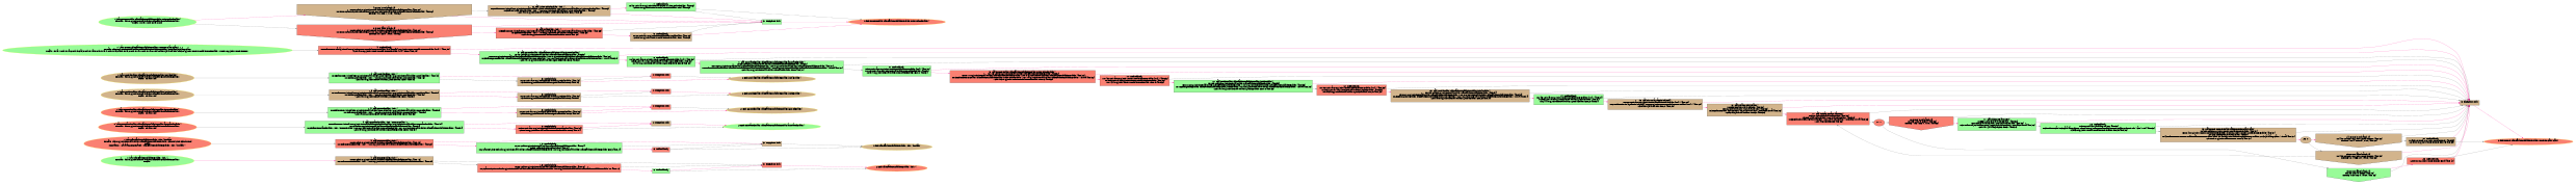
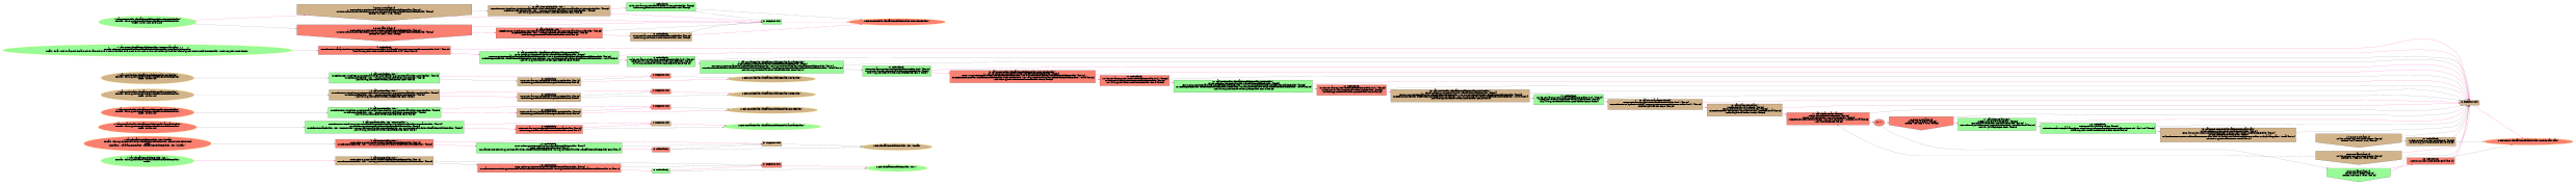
  digraph {
    rankdir=LR
    node [fillcolor=tan style=filled shape=box]
    edge [color=deeppink]
    n1 [color=yellow fillcolor=palegreen label="1: Start AllDefaultPossibilitiesBuilder.<init>()\nFormals:  this:org.junit.internal.builders.AllDefaultPossibilitiesBuilder*\nLocals:  \n  " shape=""]
    n2 [label="4:  Call RunnerBuilder.<init>() \n   n$0=*&this:org.junit.internal.builders.AllDefaultPossibilitiesBuilder* [line 15]\n  n$1=_fun_RunnerBuilder.<init>()(n$0:org.junit.internal.builders.AllDefaultPossibilitiesBuilder*) [line 15]\n "]
    n3 [fillcolor=salmon label="3:  exceptions sink \n  "]
    n4 [fillcolor=salmon label="5:  method_body \n   n$2=*&this:org.junit.internal.builders.AllDefaultPossibilitiesBuilder* [line 16]\n  *n$2.canUseSuiteMethod:org.junit.internal.builders.AllDefaultPossibilitiesBuilder(root org.junit.internal.builders.AllDefaultPossibilitiesBuilder)=1 [line 16]\n "]
-   n5 [color=yellow fillcolor=salmon label="2: Exit AllDefaultPossibilitiesBuilder.<init>() \n  " shape=""]
+   n5 [color=yellow fillcolor=palegreen label="2: Exit AllDefaultPossibilitiesBuilder.<init>() \n  " shape=""]
    n6 [fillcolor=palegreen label="6:  method_body \n  "]
    n7 [color=yellow fillcolor=salmon label="1: Start AllDefaultPossibilitiesBuilder.<init>(boolean)\nFormals:  this:org.junit.internal.builders.AllDefaultPossibilitiesBuilder* canUseSuiteMethod:_Bool\nLocals: \nAnnotation: <_java.lang.Deprecated> AllDefaultPossibilitiesBuilder.<init>(boolean)() \n  " shape=""]
    n8 [fillcolor=salmon label="4:  Call RunnerBuilder.<init>() \n   n$0=*&this:org.junit.internal.builders.AllDefaultPossibilitiesBuilder* [line 23]\n  n$1=_fun_RunnerBuilder.<init>()(n$0:org.junit.internal.builders.AllDefaultPossibilitiesBuilder*) [line 23]\n "]
    n9 [label="3:  exceptions sink \n  "]
    n10 [fillcolor=palegreen label="5:  method_body \n   n$2=*&this:org.junit.internal.builders.AllDefaultPossibilitiesBuilder* [line 24]\n  n$3=*&canUseSuiteMethod:_Bool [line 24]\n  *n$2.canUseSuiteMethod:org.junit.internal.builders.AllDefaultPossibilitiesBuilder(root org.junit.internal.builders.AllDefaultPossibilitiesBuilder)=n$3 [line 24]\n "]
    n11 [color=yellow label="2: Exit AllDefaultPossibilitiesBuilder.<init>(boolean) \n  " shape=""]
    n12 [fillcolor=salmon label="6:  method_body \n  "]
    n13 [color=yellow fillcolor=salmon label="1: Start AnnotatedBuilder AllDefaultPossibilitiesBuilder.annotatedBuilder()\nFormals:  this:org.junit.internal.builders.AllDefaultPossibilitiesBuilder*\nLocals:  $irvar0:void \n  " shape=""]
    n14 [fillcolor=palegreen label="4:  Call AnnotatedBuilder.<init>(RunnerBuilder) \n   n$0=_fun___new(sizeof(t=org.junit.internal.builders.AnnotatedBuilder):org.junit.internal.builders.AnnotatedBuilder*) [line 54]\n  n$1=*&this:org.junit.internal.builders.AllDefaultPossibilitiesBuilder* [line 54]\n  n$2=_fun_AnnotatedBuilder.<init>(RunnerBuilder)(n$0:org.junit.internal.builders.AnnotatedBuilder*,n$1:org.junit.internal.builders.AllDefaultPossibilitiesBuilder*) [line 54]\n  *&$irvar0:org.junit.internal.builders.AnnotatedBuilder*=n$0 [line 54]\n "]
    n15 [label="3:  exceptions sink \n  "]
    n16 [fillcolor=salmon label="5:  method_body \n   n$3=*&$irvar0:org.junit.internal.builders.AnnotatedBuilder* [line 54]\n  *&return:org.junit.internal.builders.AnnotatedBuilder*=n$3 [line 54]\n "]
    n17 [color=yellow fillcolor=palegreen label="2: Exit AnnotatedBuilder AllDefaultPossibilitiesBuilder.annotatedBuilder() \n  " shape=""]
    n18 [color=yellow fillcolor=salmon label="1: Start IgnoredBuilder AllDefaultPossibilitiesBuilder.ignoredBuilder()\nFormals:  this:org.junit.internal.builders.AllDefaultPossibilitiesBuilder*\nLocals:  $irvar0:void \n  " shape=""]
    n19 [fillcolor=palegreen label="4:  Call IgnoredBuilder.<init>() \n   n$0=_fun___new(sizeof(t=org.junit.internal.builders.IgnoredBuilder):org.junit.internal.builders.IgnoredBuilder*) [line 58]\n  n$1=_fun_IgnoredBuilder.<init>()(n$0:org.junit.internal.builders.IgnoredBuilder*) [line 58]\n  *&$irvar0:org.junit.internal.builders.IgnoredBuilder*=n$0 [line 58]\n "]
    n20 [fillcolor=salmon label="3:  exceptions sink \n  "]
    n21 [label="5:  method_body \n   n$2=*&$irvar0:org.junit.internal.builders.IgnoredBuilder* [line 58]\n  *&return:org.junit.internal.builders.IgnoredBuilder*=n$2 [line 58]\n "]
    n22 [color=yellow label="2: Exit IgnoredBuilder AllDefaultPossibilitiesBuilder.ignoredBuilder() \n  " shape=""]
    n23 [color=yellow label="1: Start JUnit3Builder AllDefaultPossibilitiesBuilder.junit3Builder()\nFormals:  this:org.junit.internal.builders.AllDefaultPossibilitiesBuilder*\nLocals:  $irvar0:void \n  " shape=""]
    n24 [label="4:  Call JUnit3Builder.<init>() \n   n$0=_fun___new(sizeof(t=org.junit.internal.builders.JUnit3Builder):org.junit.internal.builders.JUnit3Builder*) [line 50]\n  n$1=_fun_JUnit3Builder.<init>()(n$0:org.junit.internal.builders.JUnit3Builder*) [line 50]\n  *&$irvar0:org.junit.internal.builders.JUnit3Builder*=n$0 [line 50]\n "]
    n25 [fillcolor=salmon label="3:  exceptions sink \n  "]
    n26 [label="5:  method_body \n   n$2=*&$irvar0:org.junit.internal.builders.JUnit3Builder* [line 50]\n  *&return:org.junit.internal.builders.JUnit3Builder*=n$2 [line 50]\n "]
    n27 [color=yellow label="2: Exit JUnit3Builder AllDefaultPossibilitiesBuilder.junit3Builder() \n  " shape=""]
    n28 [color=yellow label="1: Start JUnit4Builder AllDefaultPossibilitiesBuilder.junit4Builder()\nFormals:  this:org.junit.internal.builders.AllDefaultPossibilitiesBuilder*\nLocals:  $irvar0:void \n  " shape=""]
    n29 [fillcolor=palegreen label="4:  Call JUnit4Builder.<init>() \n   n$0=_fun___new(sizeof(t=org.junit.internal.builders.JUnit4Builder):org.junit.internal.builders.JUnit4Builder*) [line 46]\n  n$1=_fun_JUnit4Builder.<init>()(n$0:org.junit.internal.builders.JUnit4Builder*) [line 46]\n  *&$irvar0:org.junit.internal.builders.JUnit4Builder*=n$0 [line 46]\n "]
    n30 [fillcolor=salmon label="3:  exceptions sink \n  "]
    n31 [label="5:  method_body \n   n$2=*&$irvar0:org.junit.internal.builders.JUnit4Builder* [line 46]\n  *&return:org.junit.internal.builders.JUnit4Builder*=n$2 [line 46]\n "]
    n32 [color=yellow label="2: Exit JUnit4Builder AllDefaultPossibilitiesBuilder.junit4Builder() \n  " shape=""]
    n33 [color=yellow fillcolor=palegreen label="1: Start Runner AllDefaultPossibilitiesBuilder.runnerForClass(Class)\nFormals:  this:org.junit.internal.builders.AllDefaultPossibilitiesBuilder* testClass:java.lang.Class*\nLocals:  $irvar7:void $irvar6:void $bcvar3:void $irvar5:void $irvar4:void $irvar3:void $irvar2:void $irvar1:void $irvar0:void builders:java.util.List* each:org.junit.runners.model.RunnerBuilder* runner:org.junit.runner.Runner* \n  " shape=""]
    n34 [fillcolor=salmon label="4:  method_body \n   n$0=_fun___new_array(sizeof(t=org.junit.runners.model.RunnerBuilder*[_*_];len=[5]):org.junit.runners.model.RunnerBuilder*[_*_](*)) [line 29]\n  *&$irvar0:org.junit.runners.model.RunnerBuilder*[_*_](*)=n$0 [line 29]\n "]
    n35 [label="3:  exceptions sink \n  "]
    n36 [fillcolor=palegreen label="5:  Call IgnoredBuilder AllDefaultPossibilitiesBuilder.ignoredBuilder() \n   n$1=*&this:org.junit.internal.builders.AllDefaultPossibilitiesBuilder* [line 30]\n  _=*n$1:org.junit.internal.builders.AllDefaultPossibilitiesBuilder*(root org.junit.internal.builders.AllDefaultPossibilitiesBuilder) [line 30]\n  n$3=_fun_IgnoredBuilder AllDefaultPossibilitiesBuilder.ignoredBuilder()(n$1:org.junit.internal.builders.AllDefaultPossibilitiesBuilder*) virtual [line 30]\n  *&$irvar1:org.junit.internal.builders.IgnoredBuilder*=n$3 [line 30]\n "]
    n37 [color=yellow fillcolor=salmon label="2: Exit Runner AllDefaultPossibilitiesBuilder.runnerForClass(Class) \n  " shape=""]
    n38 [fillcolor=palegreen label="6:  method_body \n   n$4=*&$irvar0:org.junit.runners.model.RunnerBuilder*[_*_](*) [line 30]\n  n$5=*&$irvar1:org.junit.internal.builders.IgnoredBuilder* [line 30]\n  *n$4[0]:org.junit.internal.builders.IgnoredBuilder*=n$5 [line 30]\n "]
    n39 [fillcolor=palegreen label="7:  Call AnnotatedBuilder AllDefaultPossibilitiesBuilder.annotatedBuilder() \n   n$6=*&this:org.junit.internal.builders.AllDefaultPossibilitiesBuilder* [line 31]\n  _=*n$6:org.junit.internal.builders.AllDefaultPossibilitiesBuilder*(root org.junit.internal.builders.AllDefaultPossibilitiesBuilder) [line 31]\n  n$8=_fun_AnnotatedBuilder AllDefaultPossibilitiesBuilder.annotatedBuilder()(n$6:org.junit.internal.builders.AllDefaultPossibilitiesBuilder*) virtual [line 31]\n  *&$irvar2:org.junit.internal.builders.AnnotatedBuilder*=n$8 [line 31]\n "]
    n40 [fillcolor=palegreen label="8:  method_body \n   n$9=*&$irvar0:org.junit.runners.model.RunnerBuilder*[_*_](*) [line 31]\n  n$10=*&$irvar2:org.junit.internal.builders.AnnotatedBuilder* [line 31]\n  *n$9[1]:org.junit.internal.builders.AnnotatedBuilder*=n$10 [line 31]\n "]
    n41 [fillcolor=salmon label="9:  Call RunnerBuilder AllDefaultPossibilitiesBuilder.suiteMethodBuilder() \n   n$11=*&this:org.junit.internal.builders.AllDefaultPossibilitiesBuilder* [line 32]\n  _=*n$11:org.junit.internal.builders.AllDefaultPossibilitiesBuilder*(root org.junit.internal.builders.AllDefaultPossibilitiesBuilder) [line 32]\n  n$13=_fun_RunnerBuilder AllDefaultPossibilitiesBuilder.suiteMethodBuilder()(n$11:org.junit.internal.builders.AllDefaultPossibilitiesBuilder*) virtual [line 32]\n  *&$irvar3:org.junit.runners.model.RunnerBuilder*=n$13 [line 32]\n "]
    n42 [fillcolor=salmon label="10:  method_body \n   n$14=*&$irvar0:org.junit.runners.model.RunnerBuilder*[_*_](*) [line 32]\n  n$15=*&$irvar3:org.junit.runners.model.RunnerBuilder* [line 32]\n  *n$14[2]:org.junit.runners.model.RunnerBuilder*=n$15 [line 32]\n "]
    n43 [fillcolor=palegreen label="11:  Call JUnit3Builder AllDefaultPossibilitiesBuilder.junit3Builder() \n   n$16=*&this:org.junit.internal.builders.AllDefaultPossibilitiesBuilder* [line 33]\n  _=*n$16:org.junit.internal.builders.AllDefaultPossibilitiesBuilder*(root org.junit.internal.builders.AllDefaultPossibilitiesBuilder) [line 33]\n  n$18=_fun_JUnit3Builder AllDefaultPossibilitiesBuilder.junit3Builder()(n$16:org.junit.internal.builders.AllDefaultPossibilitiesBuilder*) virtual [line 33]\n  *&$irvar4:org.junit.internal.builders.JUnit3Builder*=n$18 [line 33]\n "]
    n44 [fillcolor=salmon label="12:  method_body \n   n$19=*&$irvar0:org.junit.runners.model.RunnerBuilder*[_*_](*) [line 33]\n  n$20=*&$irvar4:org.junit.internal.builders.JUnit3Builder* [line 33]\n  *n$19[3]:org.junit.internal.builders.JUnit3Builder*=n$20 [line 33]\n "]
    n45 [label="13:  Call JUnit4Builder AllDefaultPossibilitiesBuilder.junit4Builder() \n   n$21=*&this:org.junit.internal.builders.AllDefaultPossibilitiesBuilder* [line 34]\n  _=*n$21:org.junit.internal.builders.AllDefaultPossibilitiesBuilder*(root org.junit.internal.builders.AllDefaultPossibilitiesBuilder) [line 34]\n  n$23=_fun_JUnit4Builder AllDefaultPossibilitiesBuilder.junit4Builder()(n$21:org.junit.internal.builders.AllDefaultPossibilitiesBuilder*) virtual [line 34]\n  *&$irvar5:org.junit.internal.builders.JUnit4Builder*=n$23 [line 34]\n "]
    n46 [fillcolor=palegreen label="14:  method_body \n   n$24=*&$irvar0:org.junit.runners.model.RunnerBuilder*[_*_](*) [line 34]\n  n$25=*&$irvar5:org.junit.internal.builders.JUnit4Builder* [line 34]\n  *n$24[4]:org.junit.internal.builders.JUnit4Builder*=n$25 [line 34]\n "]
    n47 [label="15:  Call List Arrays.asList(Object[]) \n   n$26=*&$irvar0:org.junit.runners.model.RunnerBuilder*[_*_](*) [line 29]\n  n$27=_fun_List Arrays.asList(Object[])(n$26:org.junit.runners.model.RunnerBuilder*[_*_](*)) [line 29]\n  *&builders:java.util.List*=n$27 [line 29]\n "]
    n48 [label="16:  Call Iterator List.iterator() \n   n$28=*&builders:java.util.List* [line 36]\n  _=*n$28:java.util.List*(root java.util.List) [line 36]\n  n$30=_fun_Iterator List.iterator()(n$28:java.util.List*) interface virtual [line 36]\n  *&$bcvar3:java.util.Iterator*=n$30 [line 36]\n "]
    n49 [fillcolor=salmon label="17:  Call boolean Iterator.hasNext() \n   n$31=*&$bcvar3:java.util.Iterator* [line 36]\n  _=*n$31:java.util.Iterator*(root java.util.Iterator) [line 36]\n  n$33=_fun_boolean Iterator.hasNext()(n$31:java.util.Iterator*) interface virtual [line 36]\n  *&$irvar6:_Bool=n$33 [line 36]\n "]
    n50 [fillcolor=salmon label="20: + \n  " shape=""]
    n51 [fillcolor=salmon label="18: Prune (true branch, if) \n   n$34=*&$irvar6:_Bool [line 36]\n  PRUNE(!(n$34 == 0), true); [line 36]\n " shape=invhouse]
    n52 [fillcolor=palegreen label="19: Prune (false branch, if) \n   n$34=*&$irvar6:_Bool [line 36]\n  PRUNE((n$34 == 0), false); [line 36]\n " shape=invhouse]
    n53 [fillcolor=palegreen label="21:  Call Object Iterator.next() \n   n$35=*&$bcvar3:java.util.Iterator* [line 36]\n  _=*n$35:java.util.Iterator*(root java.util.Iterator) [line 36]\n  n$37=_fun_Object Iterator.next()(n$35:java.util.Iterator*) interface virtual [line 36]\n  *&$irvar7:java.lang.Object*=n$37 [line 36]\n "]
    n54 [fillcolor=salmon label="28:  method_body \n   *&return:org.junit.runner.Runner*=null [line 42]\n "]
    n55 [fillcolor=palegreen label="22:  method_body \n   n$38=*&$irvar7:java.lang.Object* [line 36]\n  n$39=_fun___cast(n$38:java.lang.Object*,sizeof(t=org.junit.runners.model.RunnerBuilder;sub_t=( sub )(cast)):void) [line 36]\n  *&each:org.junit.runners.model.RunnerBuilder*=n$39 [line 36]\n "]
    n56 [label="23:  Call Runner RunnerBuilder.safeRunnerForClass(Class) \n   n$40=*&each:org.junit.runners.model.RunnerBuilder* [line 37]\n  _=*n$40:org.junit.runners.model.RunnerBuilder*(root org.junit.runners.model.RunnerBuilder) [line 37]\n  n$42=*&testClass:java.lang.Class* [line 37]\n  n$43=_fun_Runner RunnerBuilder.safeRunnerForClass(Class)(n$40:org.junit.runners.model.RunnerBuilder*,n$42:java.lang.Class*) virtual [line 37]\n  *&runner:org.junit.runner.Runner*=n$43 [line 37]\n "]
-   n57 [label="26: + \n  " shape=""]
    n58 [label="24: Prune (true branch, if) \n   n$44=*&runner:org.junit.runner.Runner* [line 38]\n  PRUNE(!(n$44 == null), true); [line 38]\n " shape=invhouse]
    n59 [label="25: Prune (false branch, if) \n   n$44=*&runner:org.junit.runner.Runner* [line 38]\n  PRUNE((n$44 == null), false); [line 38]\n " shape=invhouse]
    n60 [label="27:  method_body \n   n$45=*&runner:org.junit.runner.Runner* [line 39]\n  *&return:org.junit.runner.Runner*=n$45 [line 39]\n "]
    n61 [color=yellow fillcolor=palegreen label="1: Start RunnerBuilder AllDefaultPossibilitiesBuilder.suiteMethodBuilder()\nFormals:  this:org.junit.internal.builders.AllDefaultPossibilitiesBuilder*\nLocals:  $irvar1:void $irvar0:void \n  " shape=""]
    n62 [label="4: Prune (true branch, if) \n   n$0=*&this:org.junit.internal.builders.AllDefaultPossibilitiesBuilder* [line 62]\n  n$1=*n$0.canUseSuiteMethod:_Bool(root org.junit.internal.builders.AllDefaultPossibilitiesBuilder) [line 62]\n  PRUNE(!(n$1 == 0), true); [line 62]\n " shape=invhouse]
    n63 [fillcolor=salmon label="5: Prune (false branch, if) \n   n$0=*&this:org.junit.internal.builders.AllDefaultPossibilitiesBuilder* [line 62]\n  n$1=*n$0.canUseSuiteMethod:_Bool(root org.junit.internal.builders.AllDefaultPossibilitiesBuilder) [line 62]\n  PRUNE((n$1 == 0), false); [line 62]\n " shape=invhouse]
    n64 [fillcolor=palegreen label="3:  exceptions sink \n  "]
    n65 [label="6:  Call SuiteMethodBuilder.<init>() \n   n$2=_fun___new(sizeof(t=org.junit.internal.builders.SuiteMethodBuilder):org.junit.internal.builders.SuiteMethodBuilder*) [line 63]\n  n$3=_fun_SuiteMethodBuilder.<init>()(n$2:org.junit.internal.builders.SuiteMethodBuilder*) [line 63]\n  *&$irvar0:org.junit.internal.builders.SuiteMethodBuilder*=n$2 [line 63]\n "]
    n66 [fillcolor=salmon label="8:  Call NullBuilder.<init>() \n   n$5=_fun___new(sizeof(t=org.junit.internal.builders.NullBuilder):org.junit.internal.builders.NullBuilder*) [line 65]\n  n$6=_fun_NullBuilder.<init>()(n$5:org.junit.internal.builders.NullBuilder*) [line 65]\n  *&$irvar1:org.junit.internal.builders.NullBuilder*=n$5 [line 65]\n "]
    n67 [color=yellow fillcolor=salmon label="2: Exit RunnerBuilder AllDefaultPossibilitiesBuilder.suiteMethodBuilder() \n  " shape=""]
    n68 [fillcolor=palegreen label="7:  method_body \n   n$4=*&$irvar0:org.junit.internal.builders.SuiteMethodBuilder* [line 63]\n  *&return:org.junit.runners.model.RunnerBuilder*=n$4 [line 63]\n "]
    n69 [label="9:  method_body \n   n$7=*&$irvar1:org.junit.internal.builders.NullBuilder* [line 65]\n  *&return:org.junit.runners.model.RunnerBuilder*=n$7 [line 65]\n "]
    n1 -> n2
    n2 -> n3 [color=gray40]
    n2 -> n4 [color=gray40]
    n3 -> n5
    n4 -> n3 [color=gray40]
    n4 -> n6
    n6 -> n3
    n6 -> n5 [color=gray40]
    n7 -> n8 [color=gray40]
    n8 -> n9
    n8 -> n10
    n9 -> n11 [color=gray40]
    n10 -> n9 [color=gray40]
    n10 -> n12
    n12 -> n9 [color=gray40]
    n12 -> n11 [color=gray40]
    n13 -> n14 [color=gray40]
    n14 -> n15
    n14 -> n16
    n15 -> n17
    n16 -> n15
    n16 -> n17 [color=gray40]
    n18 -> n19 [color=gray40]
    n19 -> n20
    n19 -> n21
    n20 -> n22 [color=gray40]
    n21 -> n20
    n21 -> n22
    n23 -> n24 [color=gray40]
    n24 -> n25
    n24 -> n26
    n25 -> n27
    n26 -> n25 [color=gray40]
    n26 -> n27 [color=gray40]
    n28 -> n29 [color=gray40]
    n29 -> n30
    n29 -> n31 [color=gray40]
    n30 -> n32 [color=gray40]
    n31 -> n30 [color=gray40]
    n31 -> n32
    n33 -> n34 [color=gray40]
    n34 -> n35
    n34 -> n36
    n35 -> n37
    n36 -> n35
    n36 -> n38
    n38 -> n35 [color=gray40]
    n38 -> n39
    n39 -> n35 [color=gray40]
    n39 -> n40 [color=gray40]
    n40 -> n35
    n40 -> n41
    n41 -> n35
    n41 -> n42
    n42 -> n35 [color=gray40]
    n42 -> n43
    n43 -> n35
    n43 -> n44 [color=gray40]
    n44 -> n35 [color=gray40]
    n44 -> n45
    n45 -> n35 [color=gray40]
    n45 -> n46
    n46 -> n35 [color=gray40]
    n46 -> n47
    n47 -> n35
    n47 -> n48
    n48 -> n35
    n48 -> n49
    n49 -> n35 [color=gray40]
    n49 -> n50 [color=gray40]
    n50 -> n51 [color=gray40]
    n50 -> n52 [color=gray40]
    n51 -> n35 [color=gray40]
    n51 -> n53
    n52 -> n35 [color=gray40]
    n52 -> n54
    n53 -> n35
    n53 -> n55 [color=gray40]
    n54 -> n35
    n54 -> n37 [color=gray40]
    n55 -> n35 [color=gray40]
    n55 -> n56 [color=gray40]
    n56 -> n35 [color=gray40]
-   n56 -> n57
-   n57 -> n58
-   n57 -> n59 [color=gray40]
    n58 -> n35 [color=gray40]
    n58 -> n60 [color=gray40]
    n59 -> n35
    n59 -> n49 [color=gray40]
    n60 -> n35
    n60 -> n37 [color=gray40]
    n61 -> n62
    n61 -> n63 [color=gray40]
    n62 -> n64
    n62 -> n65 [color=gray40]
    n63 -> n64
    n63 -> n66
    n64 -> n67
    n65 -> n64
    n65 -> n68
    n66 -> n64 [color=gray40]
    n66 -> n69
    n68 -> n64 [color=gray40]
    n68 -> n67 [color=gray40]
    n69 -> n64 [color=gray40]
    n69 -> n67
  }
